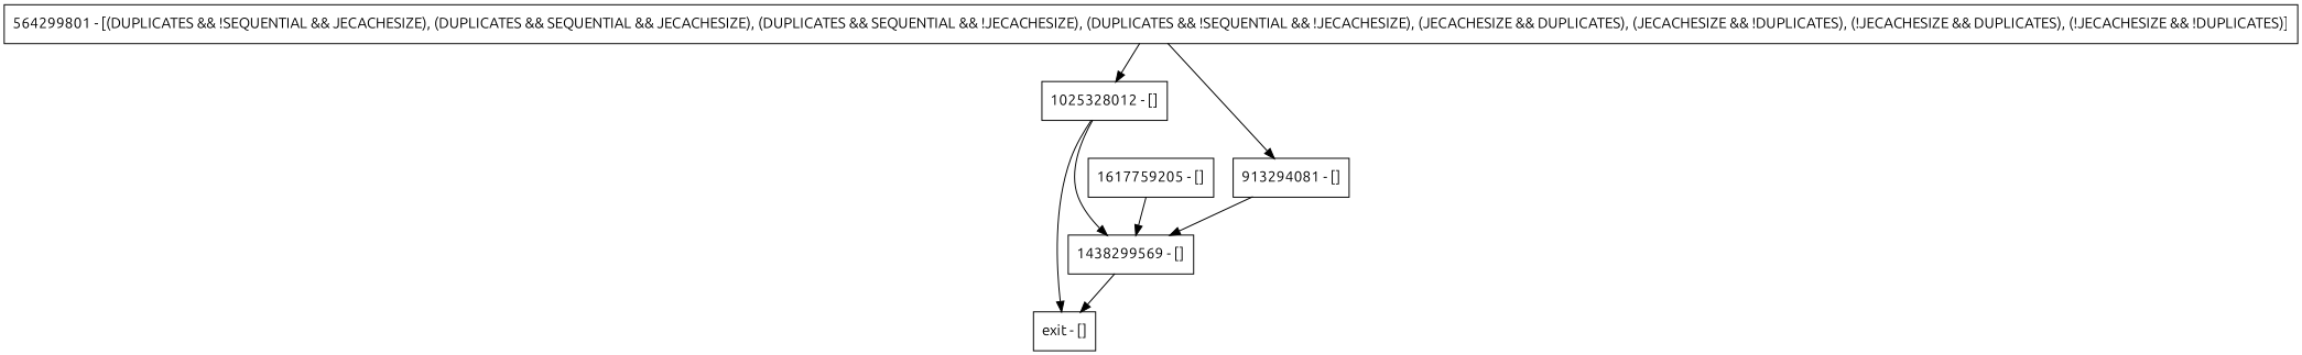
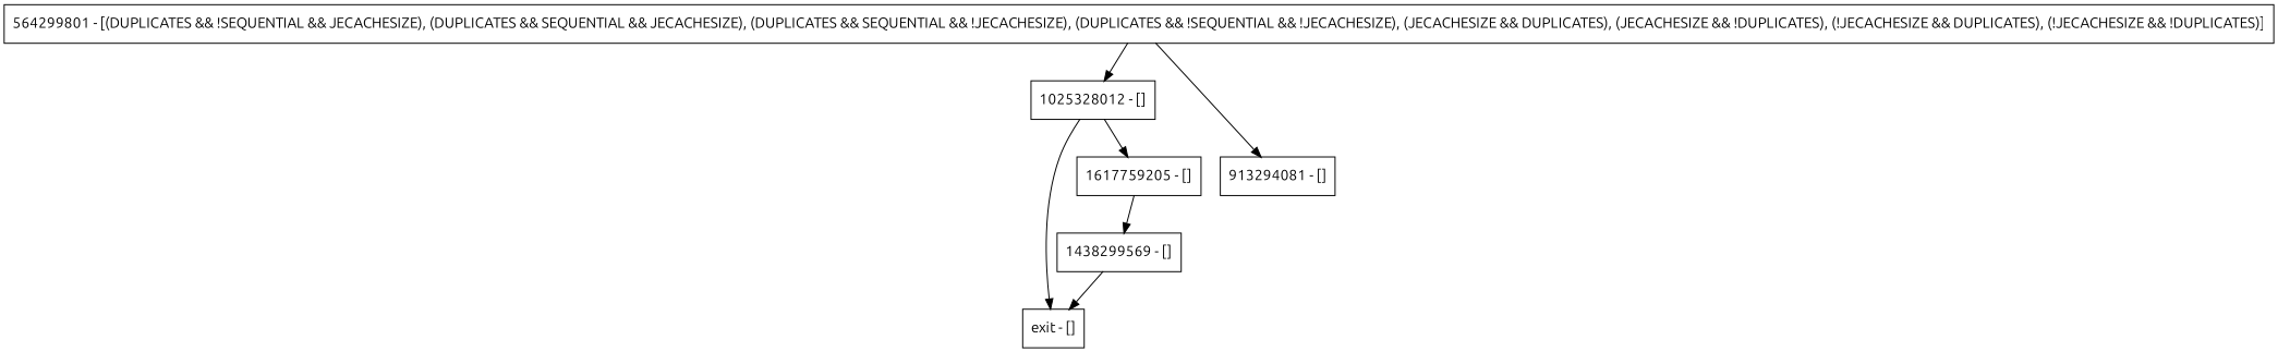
  digraph {
    fontname=Ubuntu
    node [fontname=Ubuntu shape=record]
    edge [fontname=Ubuntu]
    n1 [label="1025328012 - []"]
    n2 [label="1617759205 - []"]
    n3 [label="exit - []"]
    n4 [label="913294081 - []"]
    n5 [label="1438299569 - []"]
    n6 [label="564299801 - [(DUPLICATES && !SEQUENTIAL && JECACHESIZE), (DUPLICATES && SEQUENTIAL && JECACHESIZE), (DUPLICATES && SEQUENTIAL && !JECACHESIZE), (DUPLICATES && !SEQUENTIAL && !JECACHESIZE), (JECACHESIZE && DUPLICATES), (JECACHESIZE && !DUPLICATES), (!JECACHESIZE && DUPLICATES), (!JECACHESIZE && !DUPLICATES)]"]
-   n1 -> n5
+   n1 -> n2
    n1 -> n3
    n2 -> n5
-   n4 -> n5
    n5 -> n3
    n6 -> n1
    n6 -> n4
  }
